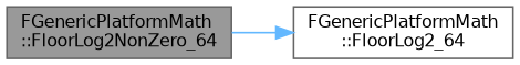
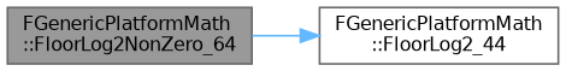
  digraph {
    rankdir=LR
    node [fontname=Helvetica fontsize=10 shape=box style=filled]
    n1 [color=gray40 fillcolor=grey60 fontcolor=black height=0.2 label="FGenericPlatformMath\l::FloorLog2NonZero_64" width=0.4]
-   n2 [color=grey40 fillcolor=white height=0.2 label="FGenericPlatformMath\l::FloorLog2_64" width=0.4]
+   n2 [color=grey40 fillcolor=white height=0.2 label="FGenericPlatformMath\l::FloorLog2_44" width=0.4]
    n1 -> n2 [color=steelblue1 fontname=Helvetica fontsize=10 labelfontname=Helvetica labelfontsize=10 style=solid]
  }
